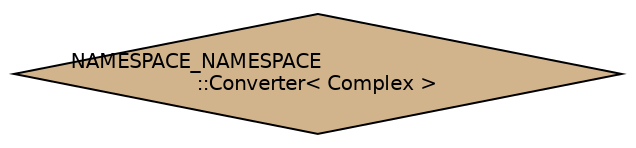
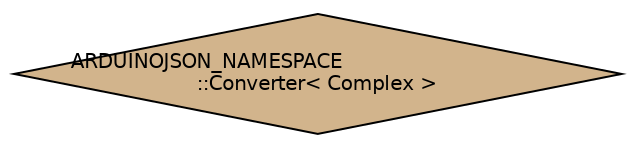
  digraph {
    rankdir=LR
-   n1 [color=black fillcolor=tan fontname=Helvetica fontsize=10 height=0.2 label="NAMESPACE_NAMESPACE\l::Converter\< Complex \>" shape=diamond style=filled width=0.4]
+   n1 [color=black fillcolor=tan fontname=Helvetica fontsize=10 height=0.2 label="ARDUINOJSON_NAMESPACE\l::Converter\< Complex \>" shape=diamond style=filled width=0.4]
  }
